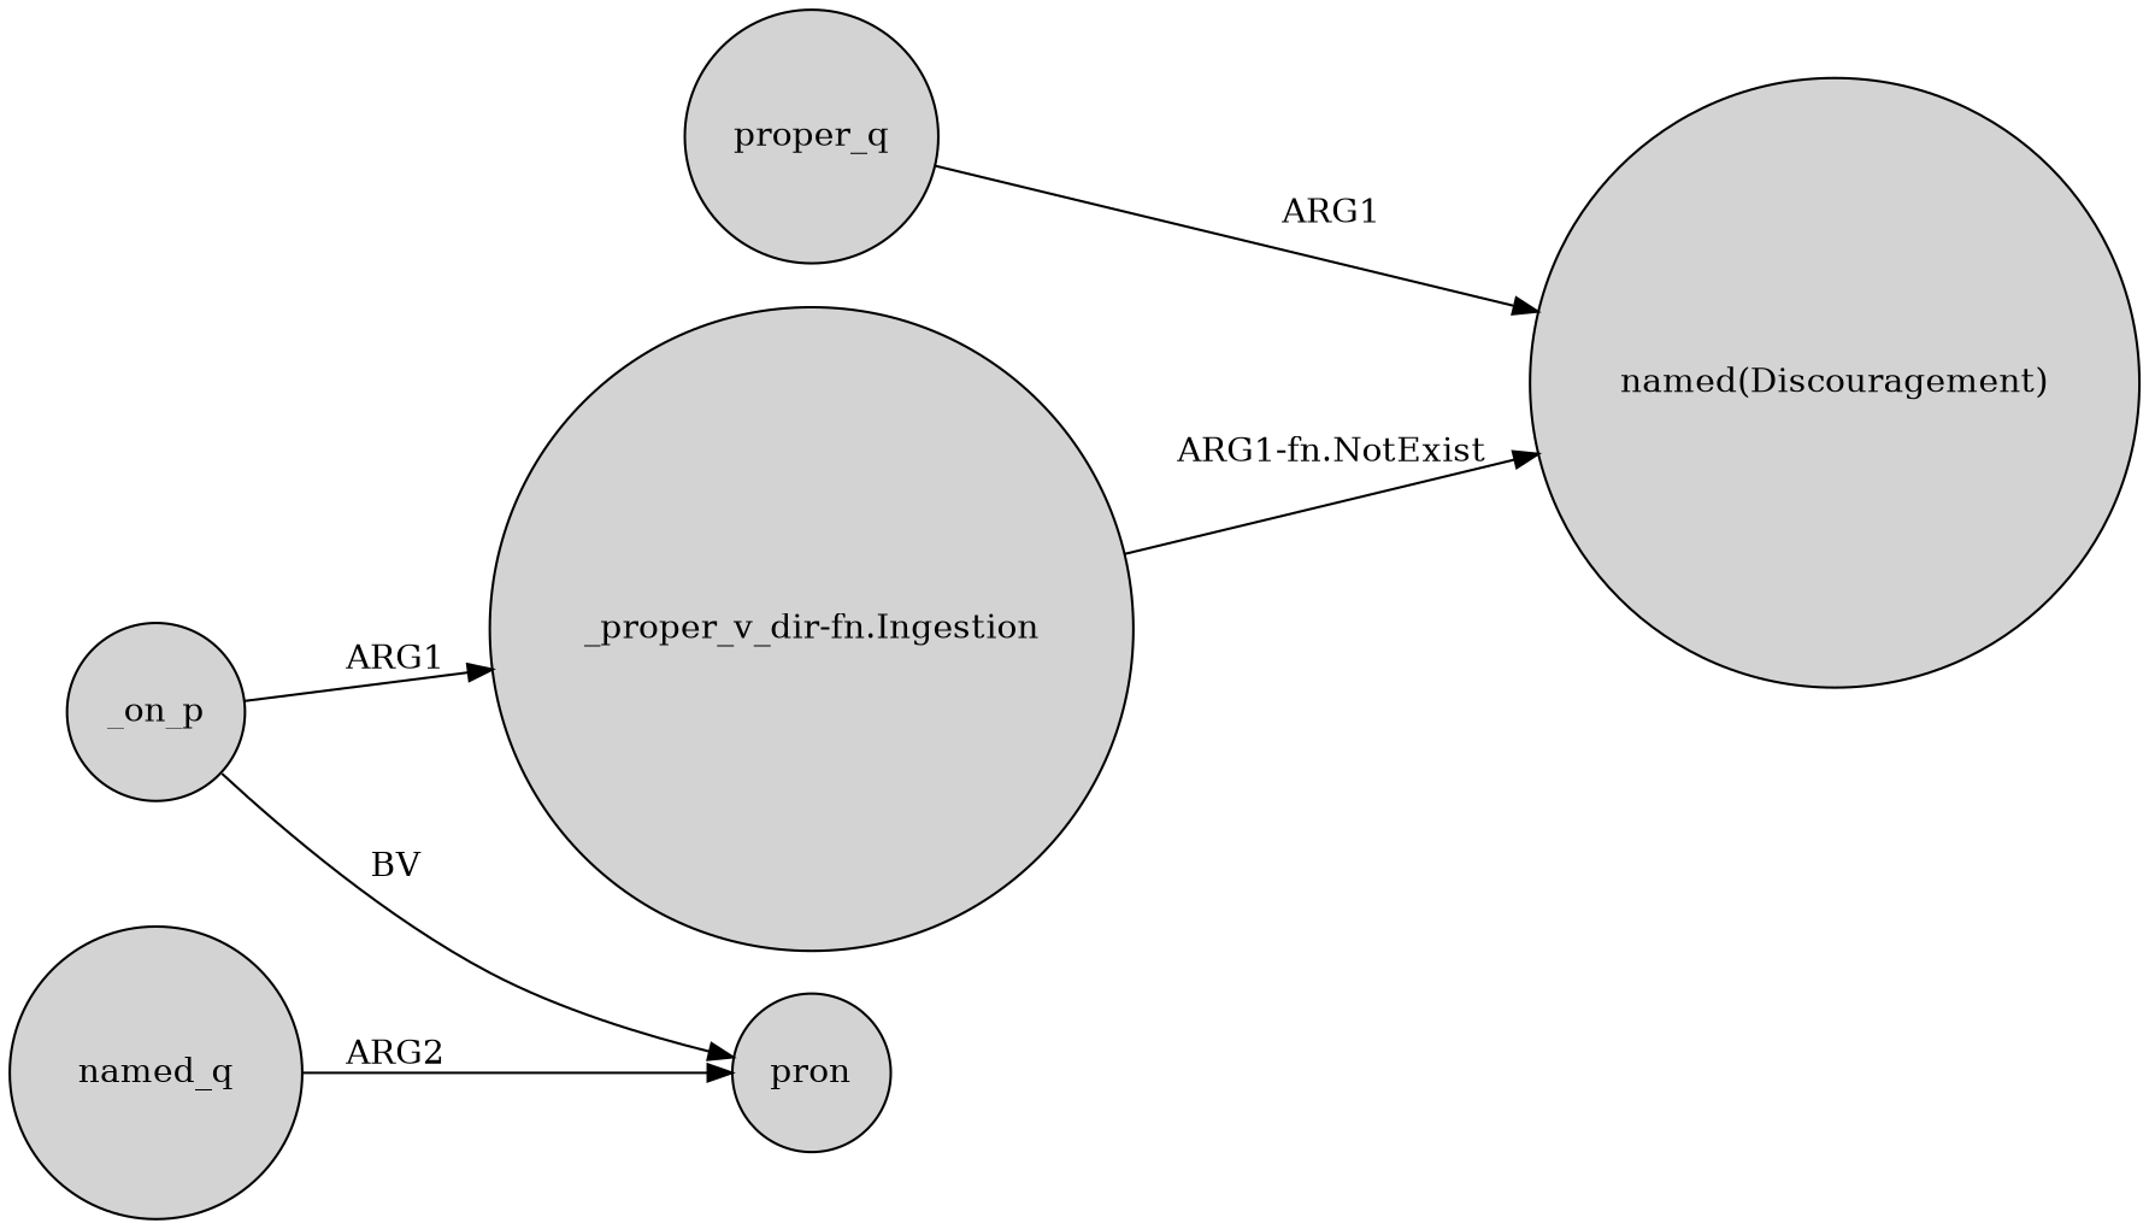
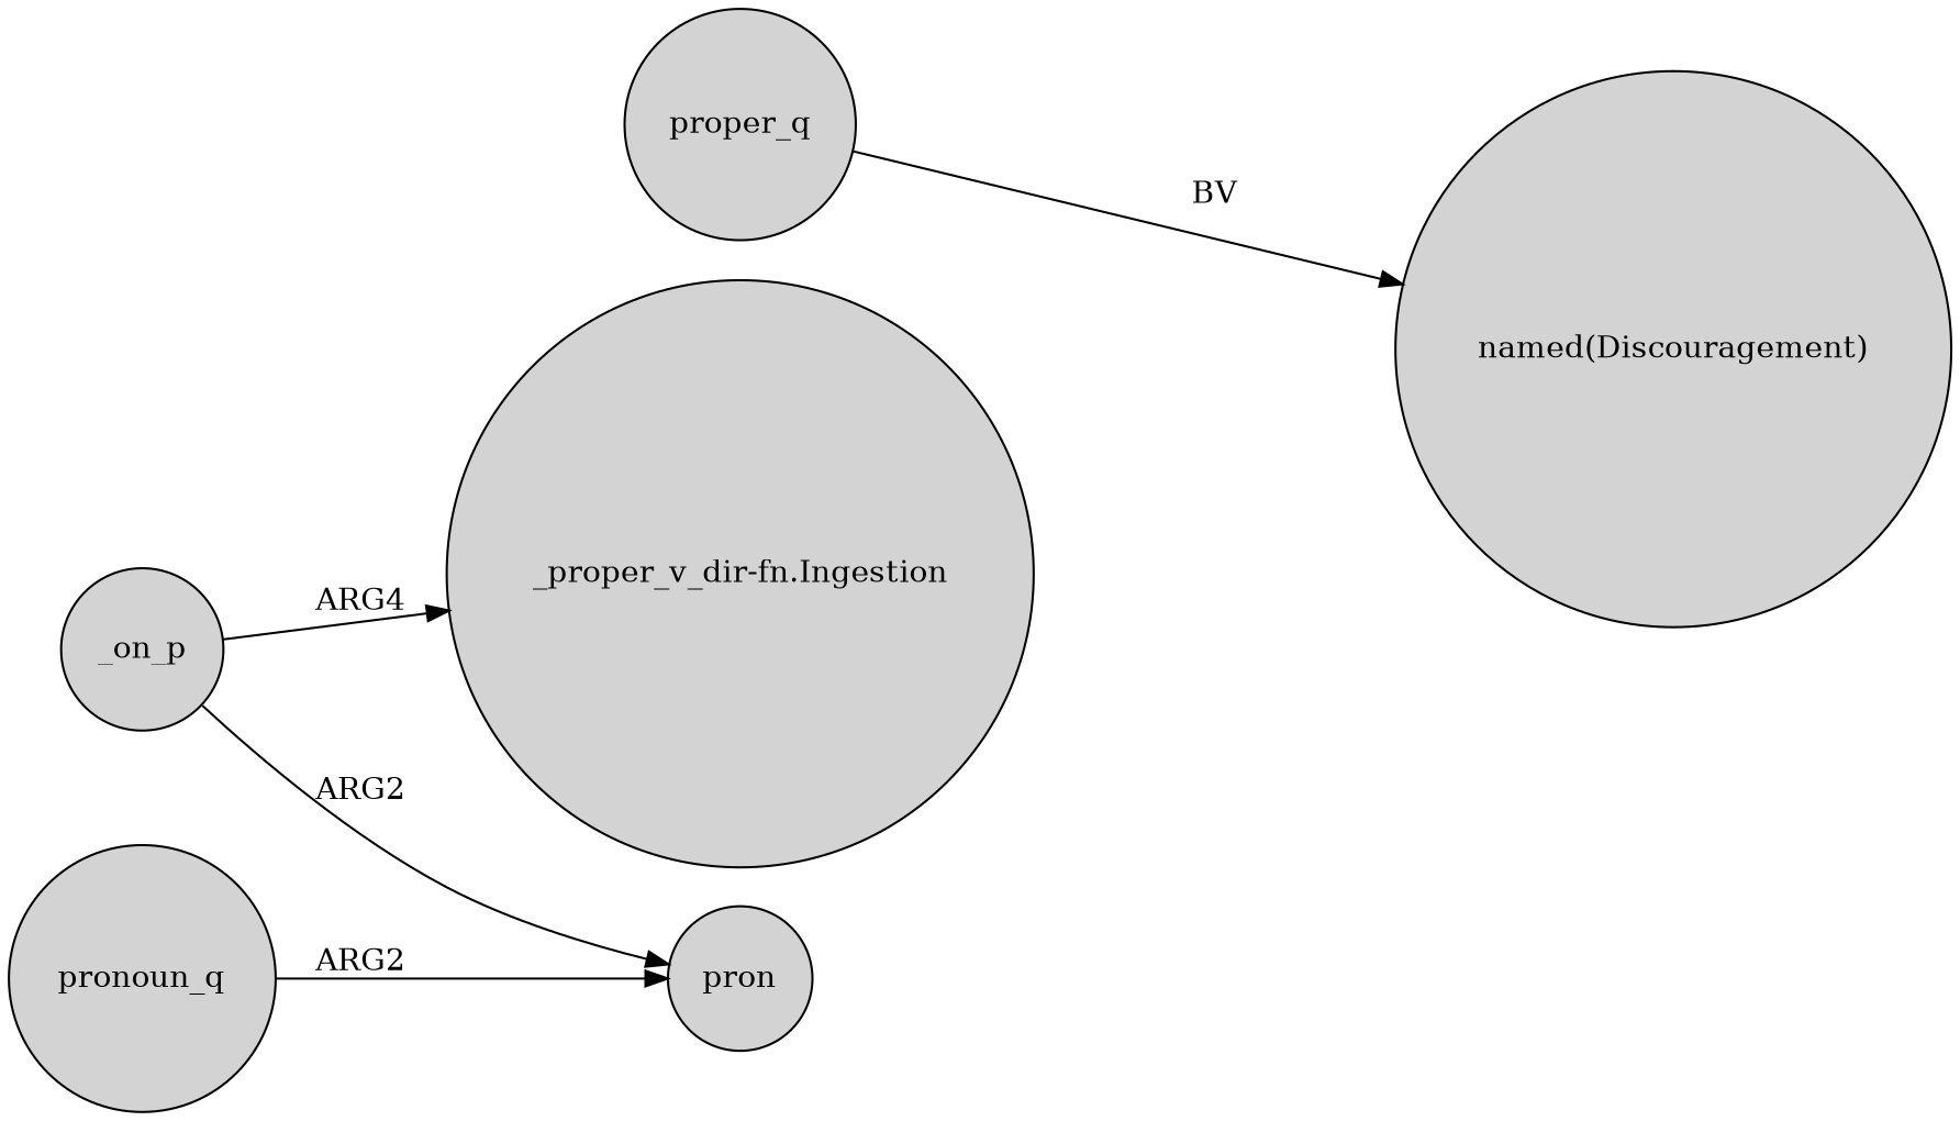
  digraph {
    rankdir=LR
    node [shape=circle style=filled]
    proper_q
    "named(Discouragement)"
    n3 [label="_proper_v_dir-fn.Ingestion"]
    _on_p
    pron
-   pronoun_q [label=named_q]
-   proper_q -> "named(Discouragement)" [label=ARG1]
-   n3 -> "named(Discouragement)" [label="ARG1-fn.NotExist"]
-   _on_p -> n3 [label=ARG1]
-   _on_p -> pron [label=BV]
+   pronoun_q
+   proper_q -> "named(Discouragement)" [label=BV]
+   _on_p -> n3 [label=ARG4]
+   _on_p -> pron [label=ARG2]
    pronoun_q -> pron [label=ARG2]
  }
